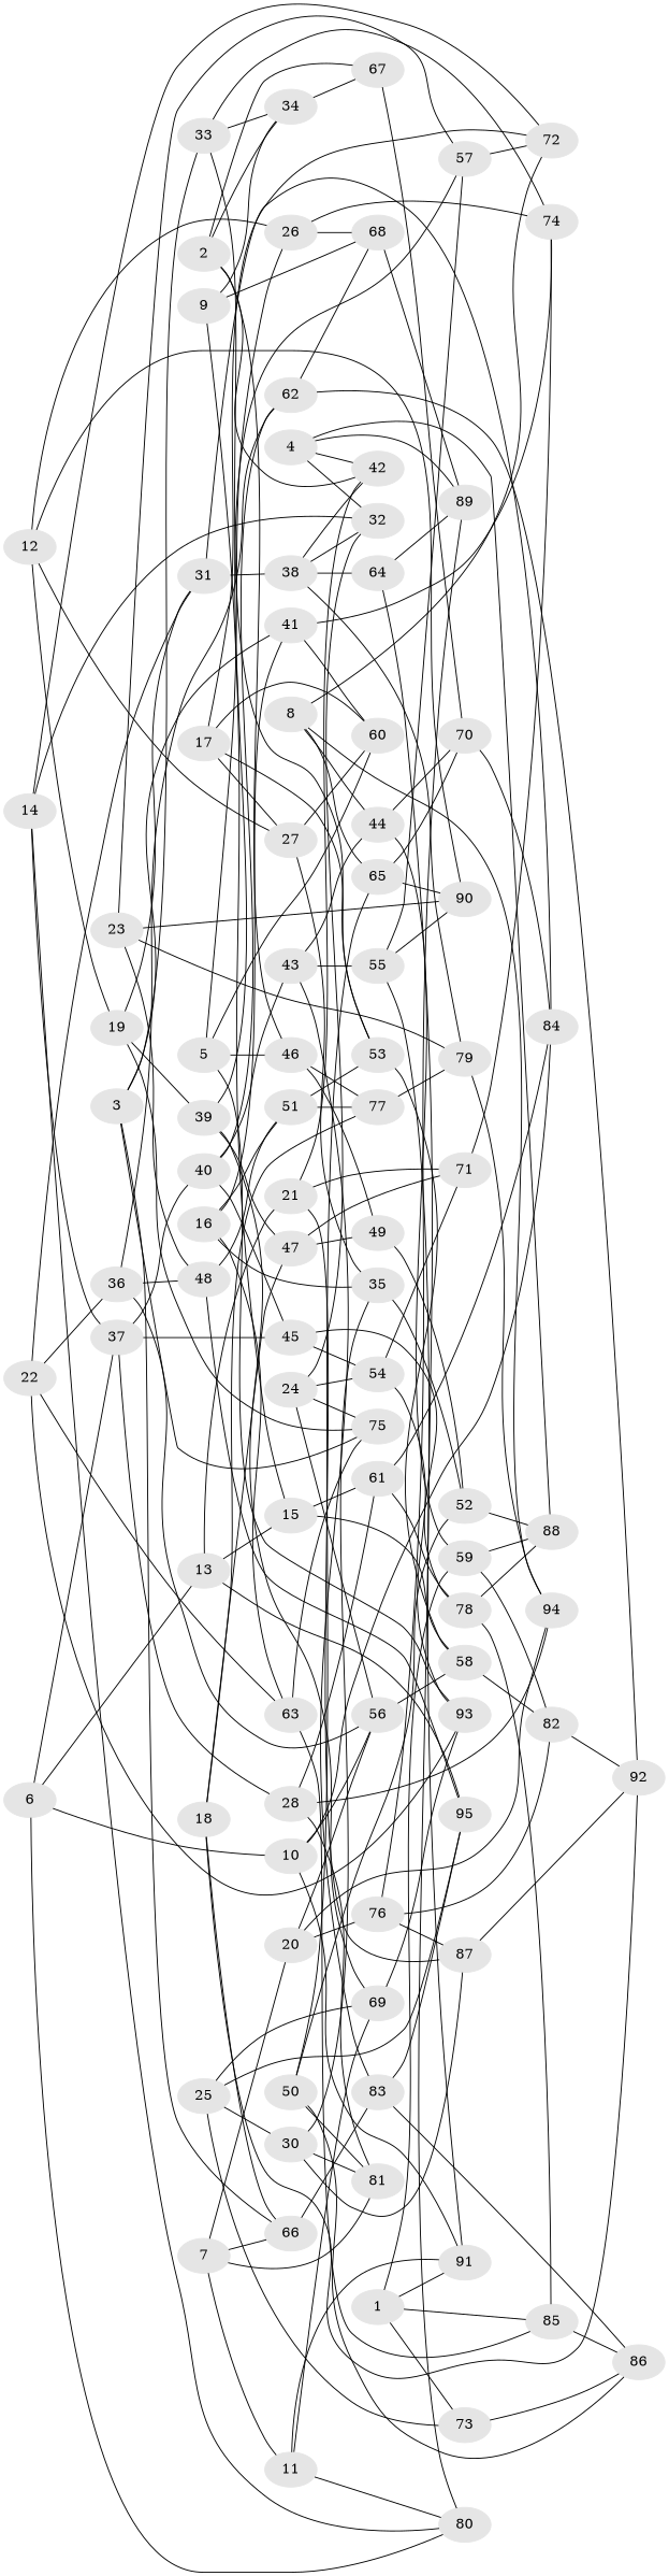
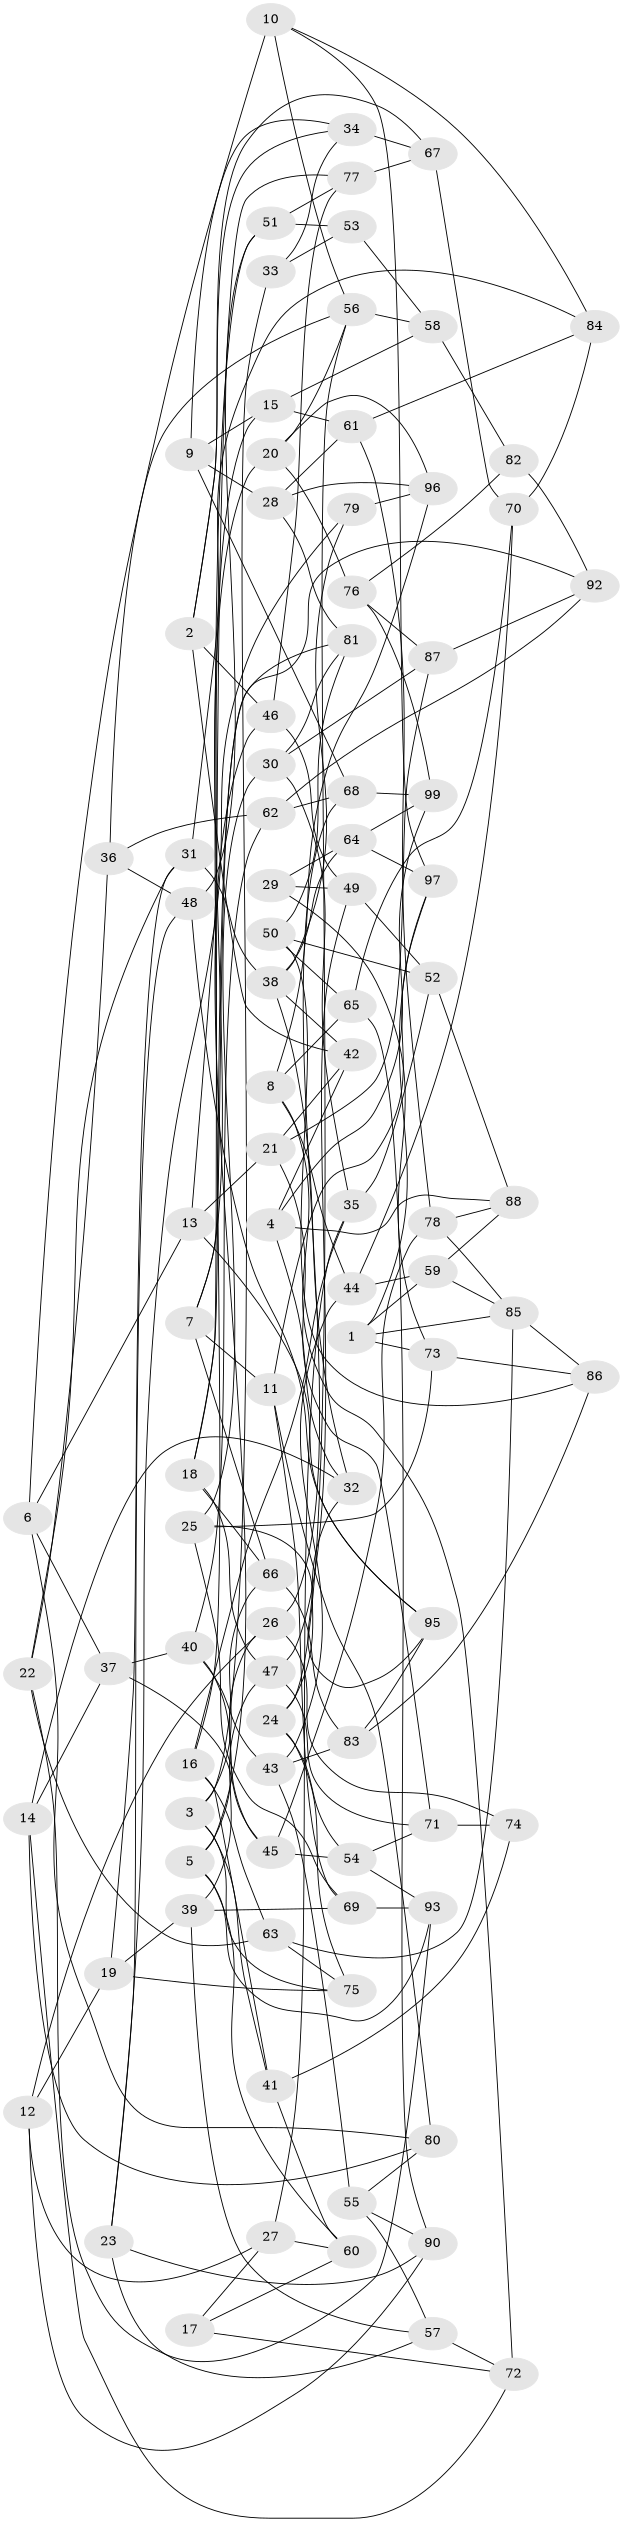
  graph {
    rankdir=LR
    node [color=gray90 style=filled]
    1
    59
    73
    85
-   91
+   91 [label=97]
    88
    82
    86
    2
    34
    42
    46
    67
    77
    49
    70
    3
    33
    41
    66
    75
    53
    74
    60
    83
    4
    32
-   89
+   89 [label=99]
    5
    26
    93
    68
    6
    10
    13
    37
    80
    56
    84
    15
    21
    95
    40
    45
    7
    11
    20
    81
    69
-   94
+   94 [label=96]
    76
    8
    44
    65
    72
    90
    9
    28
    58
    61
    12
    19
    27
    31
    39
    35
    71
    87
    14
    78
    16
    51
    63
    52
    17
    18
    47
    92
    79
    38
    57
    22
    36
    48
    62
    23
    24
    54
    25
    30
+   29
    64
    43
    55
    50
    1 -- 59
    1 -- 73
    1 -- 85
    1 -- 91
    59 -- 88
-   59 -- 82
+   59 -- 85
    73 -- 86
    85 -- 86
    82 -- 92
    2 -- 34
    2 -- 42
    2 -- 46
    2 -- 67
    34 -- 67
    46 -- 77
    46 -- 49
    67 -- 70
-   77 -- 79
+   77 -- 67
    49 -- 52
    70 -- 84
    3 -- 33
    3 -- 41
    3 -- 66
    3 -- 75
    33 -- 34
    33 -- 53
-   33 -- 74
    41 -- 74
    41 -- 60
    66 -- 83
    53 -- 58
    83 -- 86
    83 -- 95
    4 -- 88
    4 -- 42
    4 -- 32
    4 -- 89
    5 -- 46
    5 -- 60
    5 -- 26
    5 -- 93
    26 -- 74
    26 -- 68
    68 -- 89
    6 -- 10
    6 -- 13
    6 -- 37
    6 -- 80
    10 -- 91
    10 -- 56
    10 -- 84
    13 -- 15
    13 -- 21
    13 -- 95
    37 -- 40
    37 -- 45
    56 -- 58
    15 -- 58
    15 -- 61
    21 -- 42
    21 -- 71
    21 -- 87
    40 -- 45
    40 -- 62
    40 -- 43
    45 -- 78
    45 -- 54
    7 -- 66
    7 -- 11
    7 -- 20
    7 -- 81
    11 -- 91
    11 -- 80
    11 -- 69
    20 -- 56
    20 -- 94
    20 -- 76
    69 -- 93
    76 -- 82
    76 -- 89
    76 -- 87
    8 -- 94
    8 -- 44
    8 -- 65
    8 -- 72
    44 -- 59
    44 -- 70
    65 -- 70
    65 -- 90
    9 -- 34
    9 -- 68
    9 -- 15
-   37 -- 28
+   9 -- 28
    28 -- 81
    28 -- 94
    28 -- 61
    58 -- 82
    61 -- 84
    61 -- 78
    12 -- 26
    12 -- 90
    12 -- 19
    12 -- 27
    19 -- 75
    19 -- 31
    19 -- 39
    27 -- 60
    27 -- 35
    31 -- 84
    31 -- 38
    39 -- 69
    39 -- 47
    39 -- 57
    35 -- 52
    71 -- 74
    87 -- 92
    14 -- 32
    14 -- 37
    14 -- 80
    14 -- 72
    78 -- 85
    78 -- 88
    16 -- 41
    16 -- 35
    16 -- 51
    16 -- 63
    51 -- 77
    51 -- 53
    63 -- 85
    63 -- 75
    52 -- 88
-   17 -- 53
    17 -- 60
    17 -- 72
    17 -- 27
    18 -- 77
    18 -- 66
    18 -- 47
    18 -- 92
    47 -- 49
    47 -- 71
    79 -- 94
    38 -- 42
    38 -- 32
    38 -- 79
    38 -- 64
    57 -- 72
    22 -- 93
    22 -- 31
    22 -- 63
    22 -- 36
    36 -- 56
    36 -- 48
    36 -- 62
    48 -- 95
    48 -- 51
    62 -- 68
    62 -- 92
    23 -- 90
    23 -- 79
    23 -- 57
    23 -- 48
    24 -- 75
    24 -- 32
    24 -- 56
    24 -- 54
    54 -- 93
    54 -- 71
    25 -- 73
    25 -- 95
    25 -- 69
    25 -- 30
    30 -- 81
    30 -- 35
    30 -- 87
+   29 -- 73
+   29 -- 49
+   29 -- 64
    64 -- 91
    64 -- 89
    43 -- 83
    43 -- 44
    43 -- 55
    55 -- 80
    55 -- 90
    55 -- 57
    50 -- 86
    50 -- 81
    50 -- 65
    50 -- 52
  }
